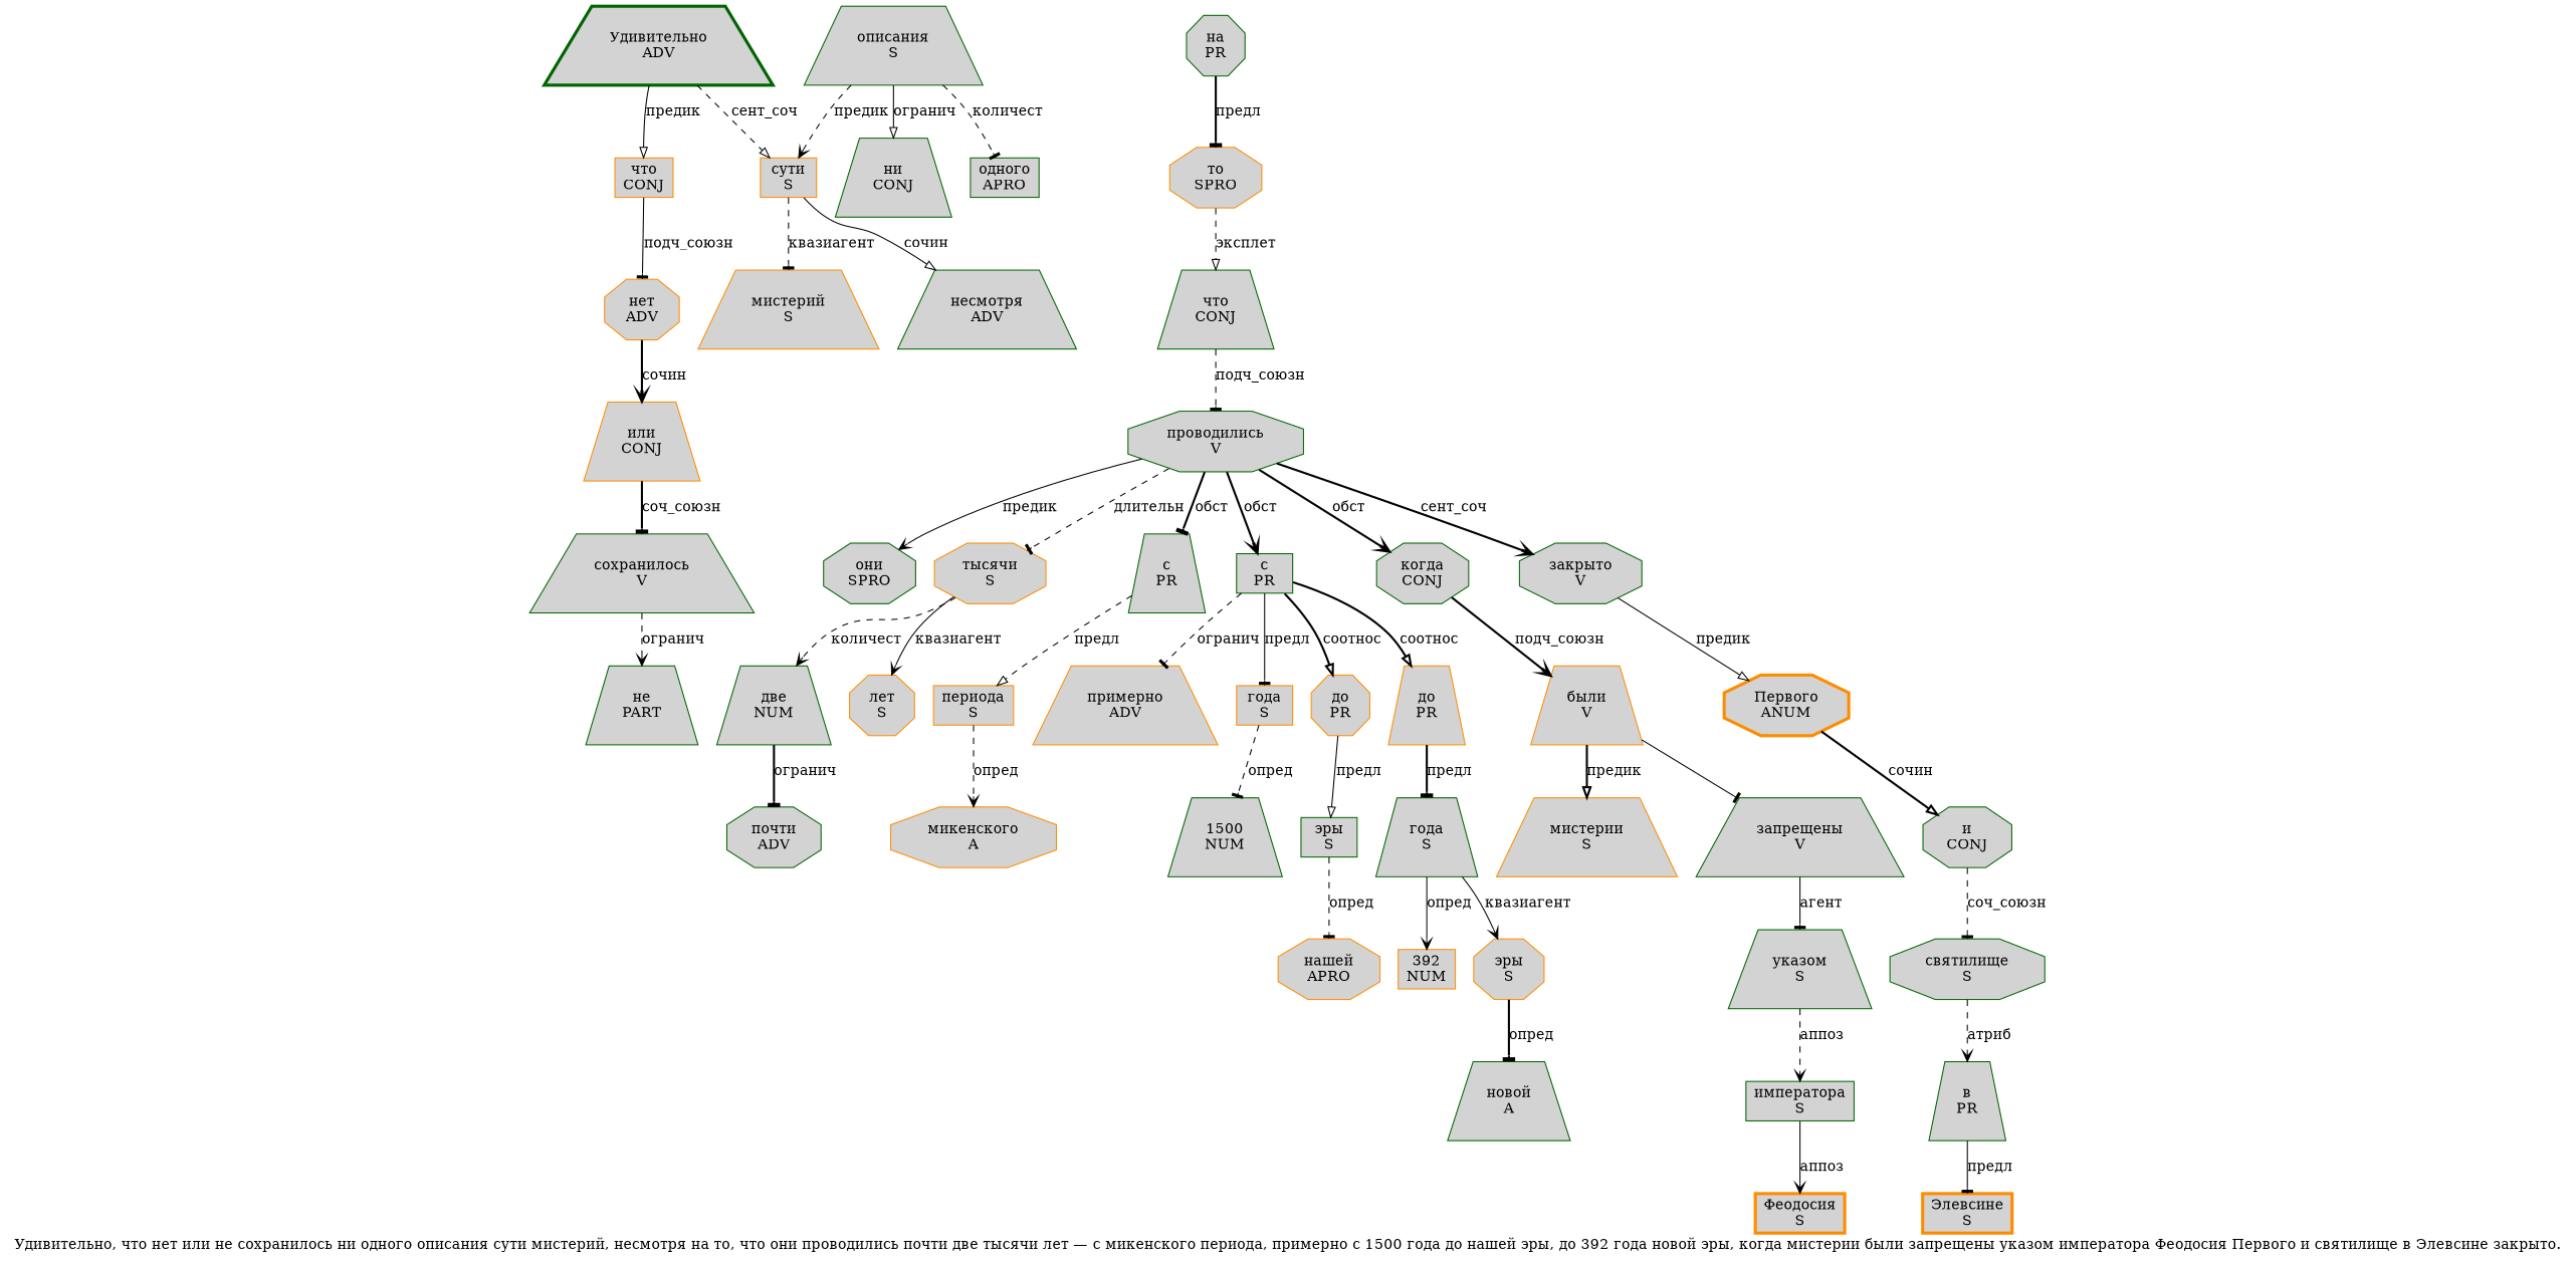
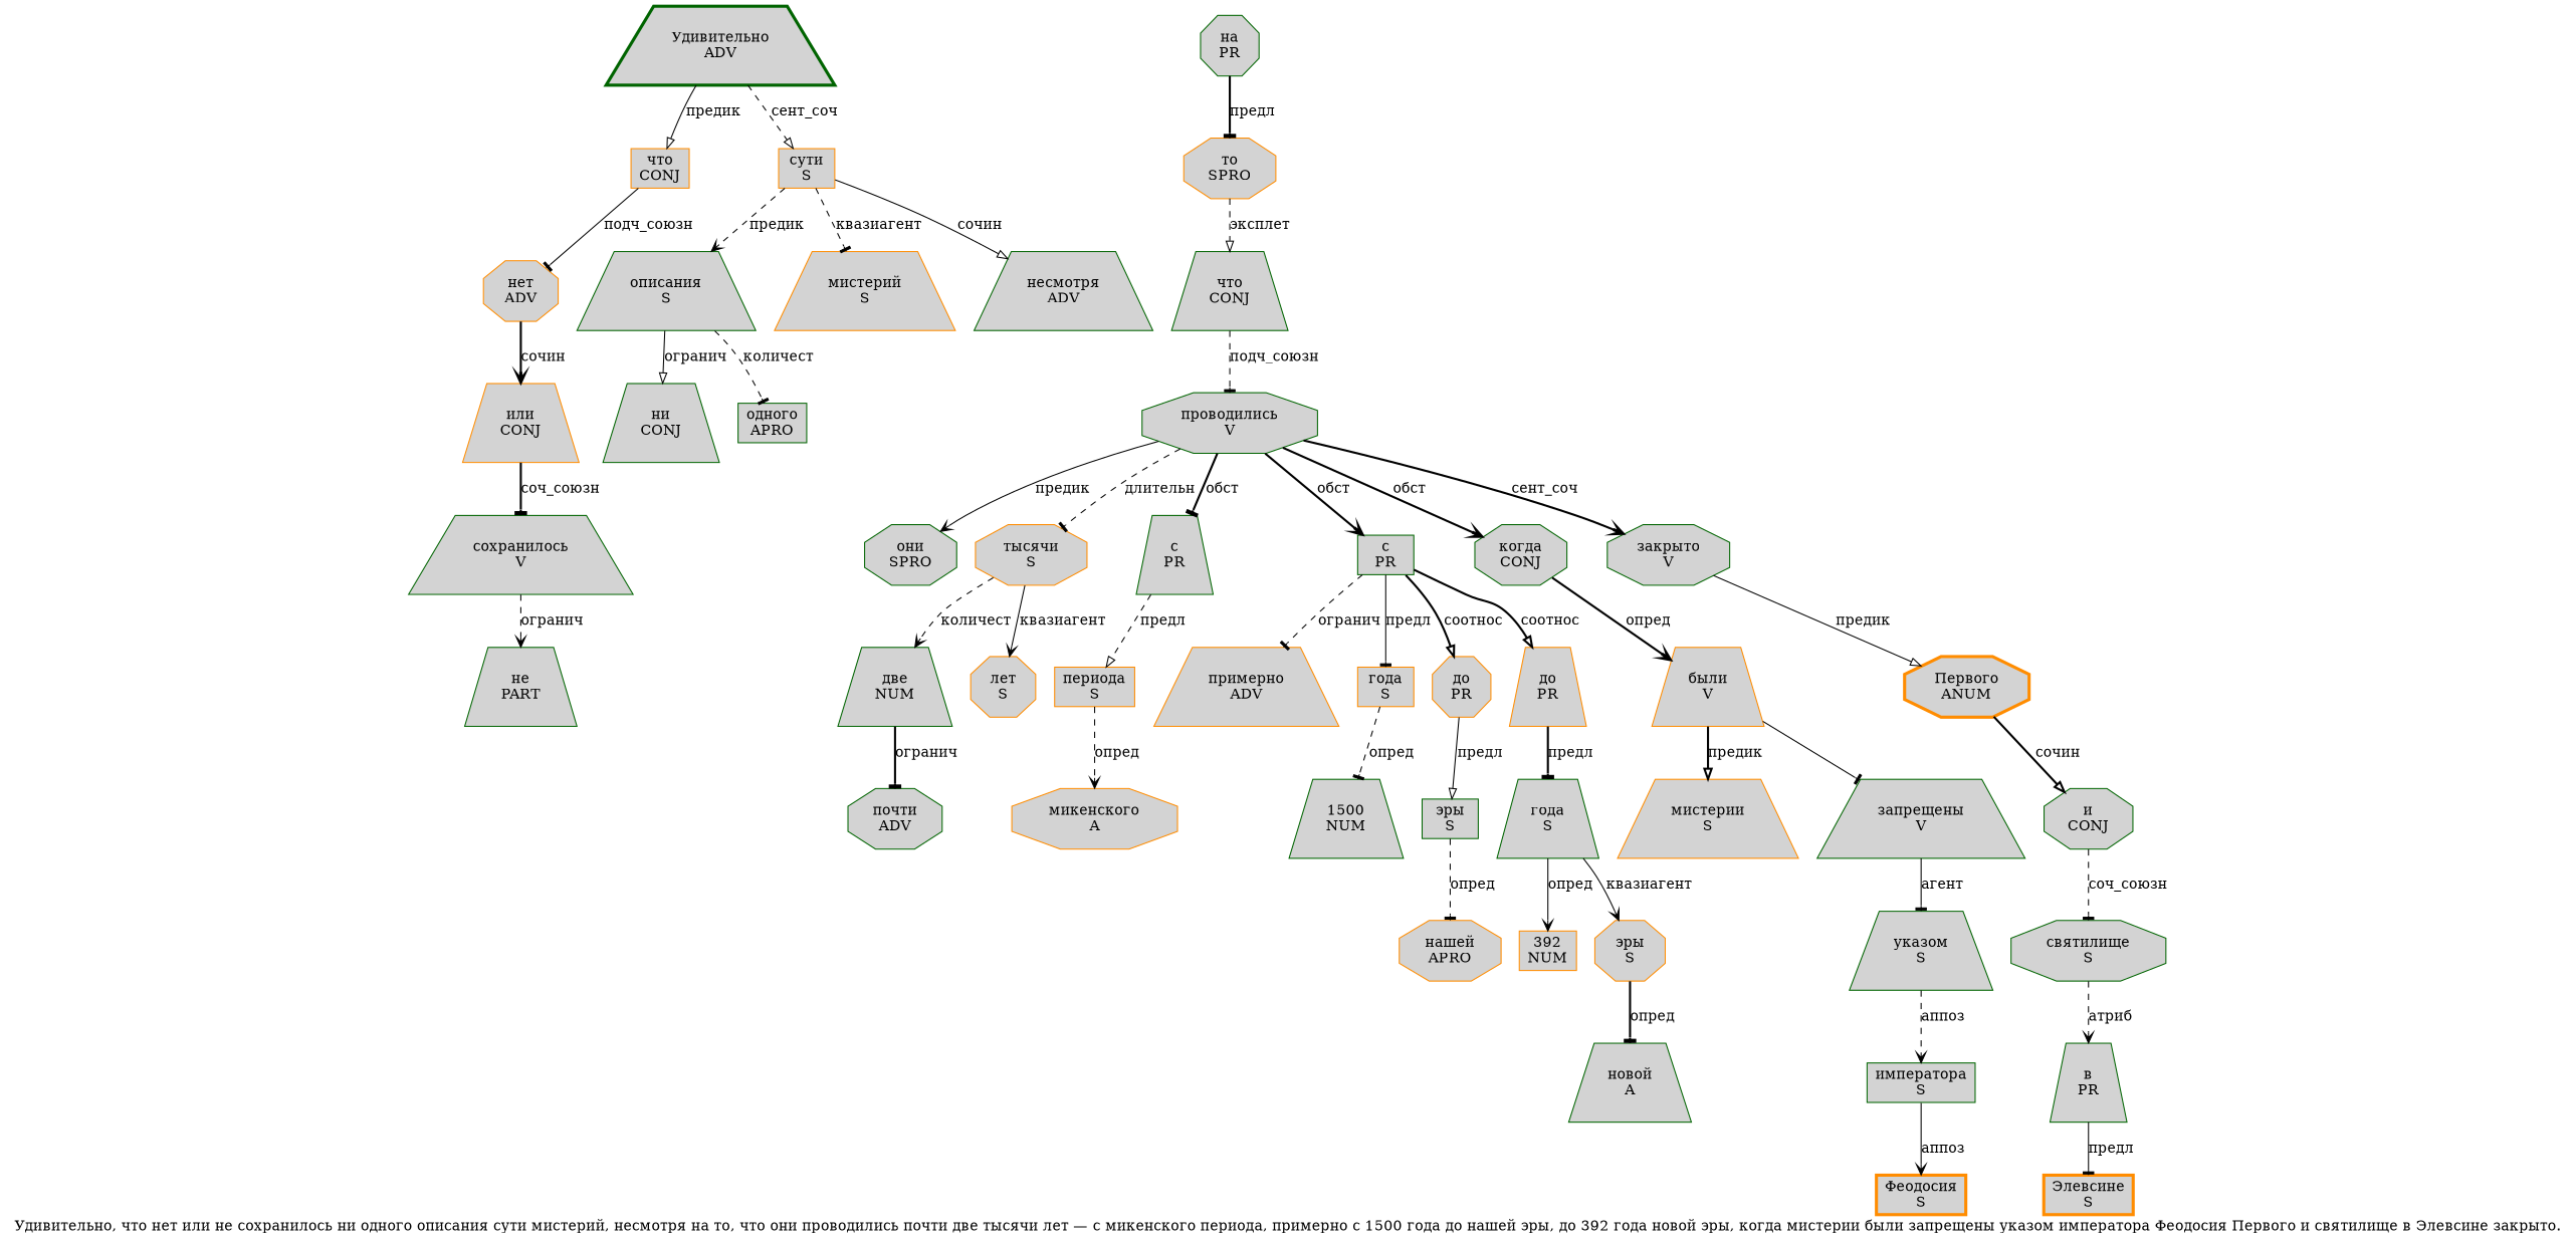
  digraph {
    label="Удивительно, что нет или не сохранилось ни одного описания сути мистерий, несмотря на то, что они проводились почти две тысячи лет — с микенского периода, примерно с 1500 года до нашей эры, до 392 года новой эры, когда мистерии были запрещены указом императора Феодосия Первого и святилище в Элевсине закрыто."
    node [color=darkgreen fillcolor=lightgray penwidth=1 shape=trapezium style=filled]
    edge [arrowhead=tee style=dashed]
    n1 [label="Удивительно\nADV" penwidth=3]
    n2 [color=darkorange label="что\nCONJ" shape=box]
    n3 [color=darkorange label="сути\nS" shape=box]
    n4 [color=darkorange label="нет\nADV" shape=octagon]
    n5 [label="описания\nS"]
    n6 [color=darkorange label="мистерий\nS"]
    n7 [label="несмотря\nADV"]
    n8 [color=darkorange label="или\nCONJ"]
    n9 [label="сохранилось\nV"]
    n10 [label="не\nPART"]
    n11 [label="ни\nCONJ"]
    n12 [label="одного\nAPRO" shape=box]
    n13 [label="на\nPR" shape=octagon]
    n14 [color=darkorange label="то\nSPRO" shape=octagon]
    n15 [label="что\nCONJ"]
    n16 [label="проводились\nV" shape=octagon]
    n17 [label="они\nSPRO" shape=octagon]
    n18 [color=darkorange label="тысячи\nS" shape=octagon]
    n19 [label="с\nPR"]
    n20 [label="с\nPR" shape=box]
    n21 [label="когда\nCONJ" shape=octagon]
    n22 [label="закрыто\nV" shape=octagon]
    n23 [label="две\nNUM"]
    n24 [color=darkorange label="лет\nS" shape=octagon]
    n25 [color=darkorange label="периода\nS" shape=box]
    n26 [color=darkorange label="примерно\nADV"]
    n27 [color=darkorange label="года\nS" shape=box]
    n28 [color=darkorange label="до\nPR" shape=octagon]
    n29 [color=darkorange label="до\nPR"]
    n30 [color=darkorange label="были\nV"]
    n31 [color=darkorange label="Первого\nANUM" penwidth=3 shape=octagon]
    n32 [label="почти\nADV" shape=octagon]
    n33 [color=darkorange label="микенского\nA" shape=octagon]
    n34 [label="1500\nNUM"]
    n35 [label="эры\nS" shape=box]
    n36 [label="года\nS"]
    n37 [color=darkorange label="нашей\nAPRO" shape=octagon]
    n38 [color=darkorange label="392\nNUM" shape=box]
    n39 [color=darkorange label="эры\nS" shape=octagon]
    n40 [label="новой\nA"]
    n41 [color=darkorange label="мистерии\nS"]
    n42 [label="запрещены\nV"]
    n43 [label="указом\nS"]
    n44 [label="императора\nS" shape=box]
    n45 [color=darkorange label="Феодосия\nS" penwidth=3 shape=box]
    n46 [label="и\nCONJ" shape=octagon]
    n47 [label="святилище\nS" shape=octagon]
    n48 [label="в\nPR"]
    n49 [color=darkorange label="Элевсине\nS" penwidth=3 shape=box]
    n1 -> n2 [arrowhead=onormal label="предик" style=solid]
    n1 -> n3 [arrowhead=onormal label="сент_соч"]
    n2 -> n4 [label="подч_союзн" style=solid]
-   n5 -> n3 [arrowhead=vee label="предик"]
+   n3 -> n5 [arrowhead=vee label="предик"]
    n3 -> n6 [label="квазиагент"]
    n3 -> n7 [arrowhead=onormal label="сочин" style=solid]
    n4 -> n8 [arrowhead=vee label="сочин" style=bold]
    n5 -> n11 [arrowhead=onormal label="огранич" style=solid]
    n5 -> n12 [label="количест"]
    n8 -> n9 [label="соч_союзн" style=bold]
    n9 -> n10 [arrowhead=vee label="огранич"]
    n13 -> n14 [label="предл" style=bold]
    n14 -> n15 [arrowhead=onormal label="эксплет"]
    n15 -> n16 [label="подч_союзн"]
    n16 -> n17 [arrowhead=vee label="предик" style=solid]
    n16 -> n18 [label="длительн"]
    n16 -> n19 [label="обст" style=bold]
    n16 -> n20 [arrowhead=vee label="обст" style=bold]
    n16 -> n21 [arrowhead=vee label="обст" style=bold]
    n16 -> n22 [arrowhead=vee label="сент_соч" style=bold]
    n18 -> n23 [arrowhead=vee label="количест"]
    n18 -> n24 [arrowhead=vee label="квазиагент" style=solid]
    n19 -> n25 [arrowhead=onormal label="предл"]
    n20 -> n26 [label="огранич"]
    n20 -> n27 [label="предл" style=solid]
    n20 -> n28 [arrowhead=onormal label="соотнос" style=bold]
    n20 -> n29 [arrowhead=onormal label="соотнос" style=bold]
-   n21 -> n30 [arrowhead=vee label="подч_союзн" style=bold]
+   n21 -> n30 [arrowhead=vee label="опред" style=bold]
    n22 -> n31 [arrowhead=onormal label="предик" style=solid]
    n23 -> n32 [label="огранич" style=bold]
    n25 -> n33 [arrowhead=vee label="опред"]
    n27 -> n34 [label="опред"]
    n28 -> n35 [arrowhead=onormal label="предл" style=solid]
    n29 -> n36 [label="предл" style=bold]
    n30 -> n41 [arrowhead=onormal label="предик" style=bold]
    n30 -> n42 [style=solid]
    n31 -> n46 [arrowhead=onormal label="сочин" style=bold]
    n35 -> n37 [label="опред"]
    n36 -> n38 [arrowhead=vee label="опред" style=solid]
    n36 -> n39 [arrowhead=vee label="квазиагент" style=solid]
    n39 -> n40 [label="опред" style=bold]
    n42 -> n43 [label="агент" style=solid]
    n43 -> n44 [arrowhead=vee label="аппоз"]
    n44 -> n45 [arrowhead=vee label="аппоз" style=solid]
    n46 -> n47 [label="соч_союзн"]
    n47 -> n48 [arrowhead=vee label="атриб"]
    n48 -> n49 [label="предл" style=solid]
  }
